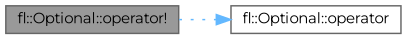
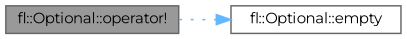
  digraph {
    rankdir=LR
    fontname=Montserrat
    node [fontname=Montserrat fontsize=10 shape=box style=filled]
    n1 [color=gray40 fillcolor=grey60 fontcolor=black height=0.2 label="fl::Optional::operator!" width=0.4]
-   n2 [color=grey40 fillcolor=white height=0.2 label="fl::Optional::operator" width=0.4]
+   n2 [color=grey40 fillcolor=white height=0.2 label="fl::Optional::empty" width=0.4]
    n1 -> n2 [color=steelblue1 fontname=Montserrat fontsize=10 labelfontname=Helvetica labelfontsize=10 style=dotted]
  }
